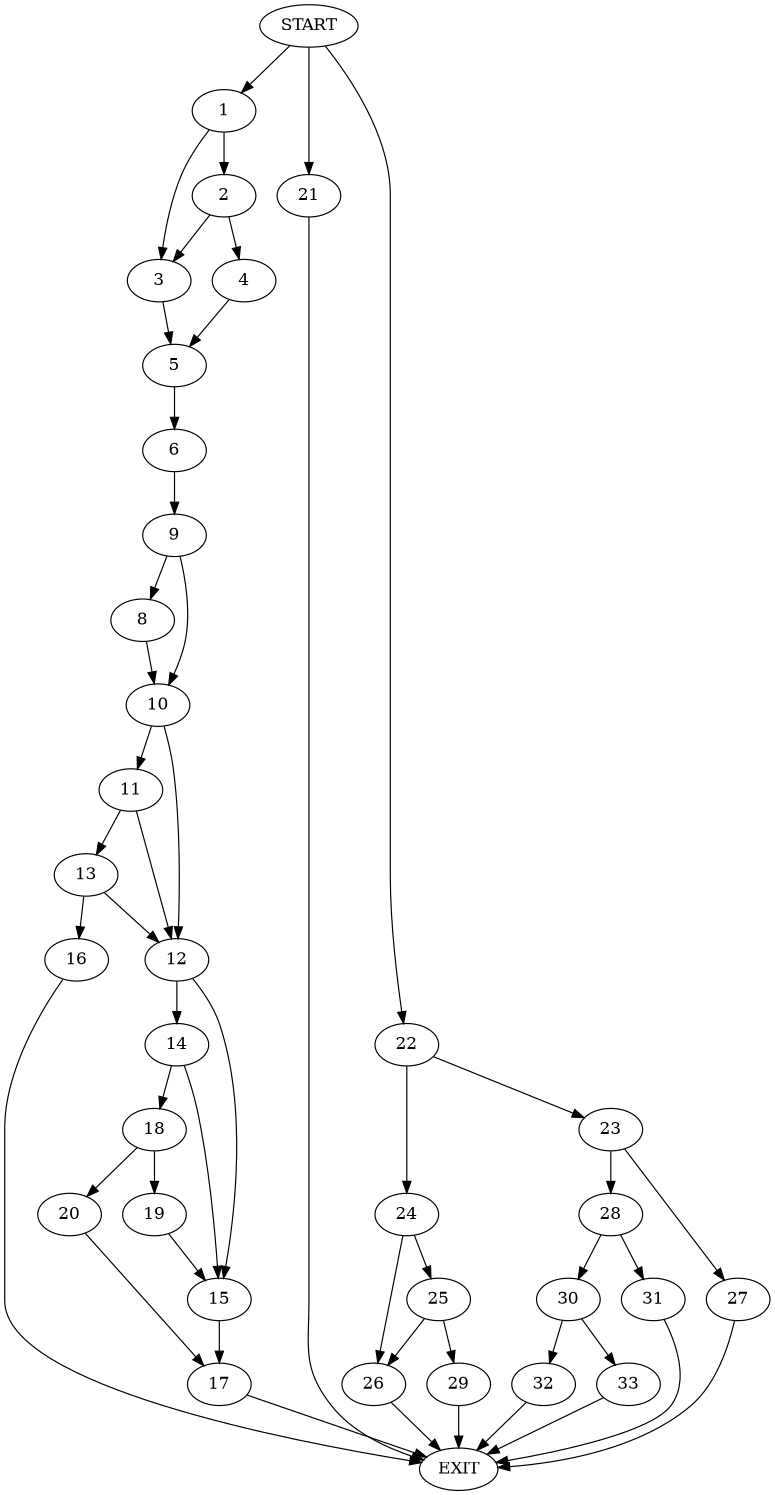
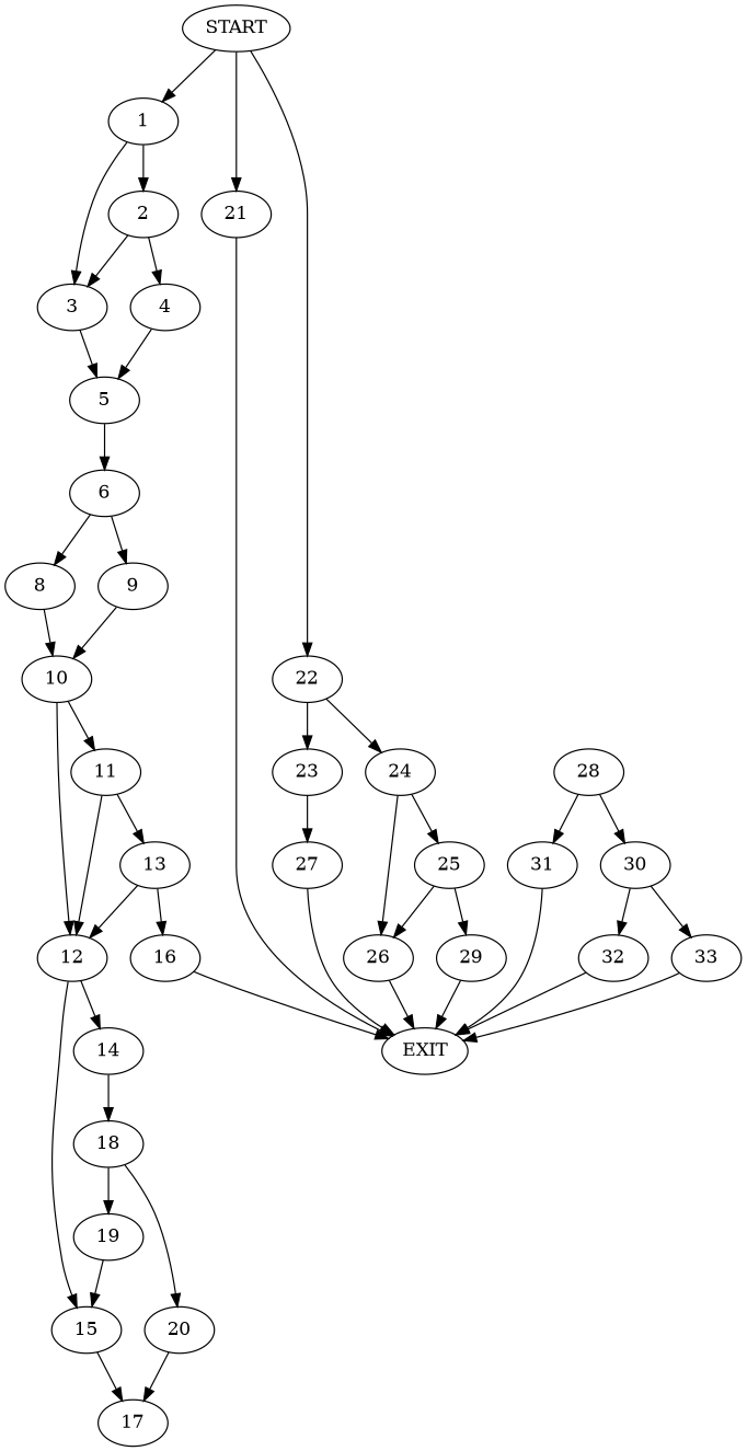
  digraph {
    n1 [label=START]
    1
    21
    22
    2
    3
    n7 [label=EXIT]
    23
    24
    4
    5
    6
    8
    9
    10
    11
    12
    13
    14
    15
    16
    18
    17
    19
    20
    27
    28
    25
    26
    30
    31
    29
    32
    33
    n1 -> 1
    n1 -> 21
    n1 -> 22
    1 -> 2
    1 -> 3
    21 -> n7
    22 -> 23
    22 -> 24
    2 -> 3
    2 -> 4
    3 -> 5
    23 -> 27
-   23 -> 28
    24 -> 25
    24 -> 26
    4 -> 5
    5 -> 6
-   9 -> 8
+   6 -> 8
    6 -> 9
    8 -> 10
    9 -> 10
    10 -> 11
    10 -> 12
    11 -> 12
    11 -> 13
    12 -> 14
    12 -> 15
    13 -> 12
    13 -> 16
-   14 -> 15
    14 -> 18
    15 -> 17
    16 -> n7
    18 -> 19
    18 -> 20
-   17 -> n7
    19 -> 15
    20 -> 17
    27 -> n7
    28 -> 30
    28 -> 31
    25 -> 26
    25 -> 29
    26 -> n7
    30 -> 32
    30 -> 33
    31 -> n7
    29 -> n7
    32 -> n7
    33 -> n7
  }
